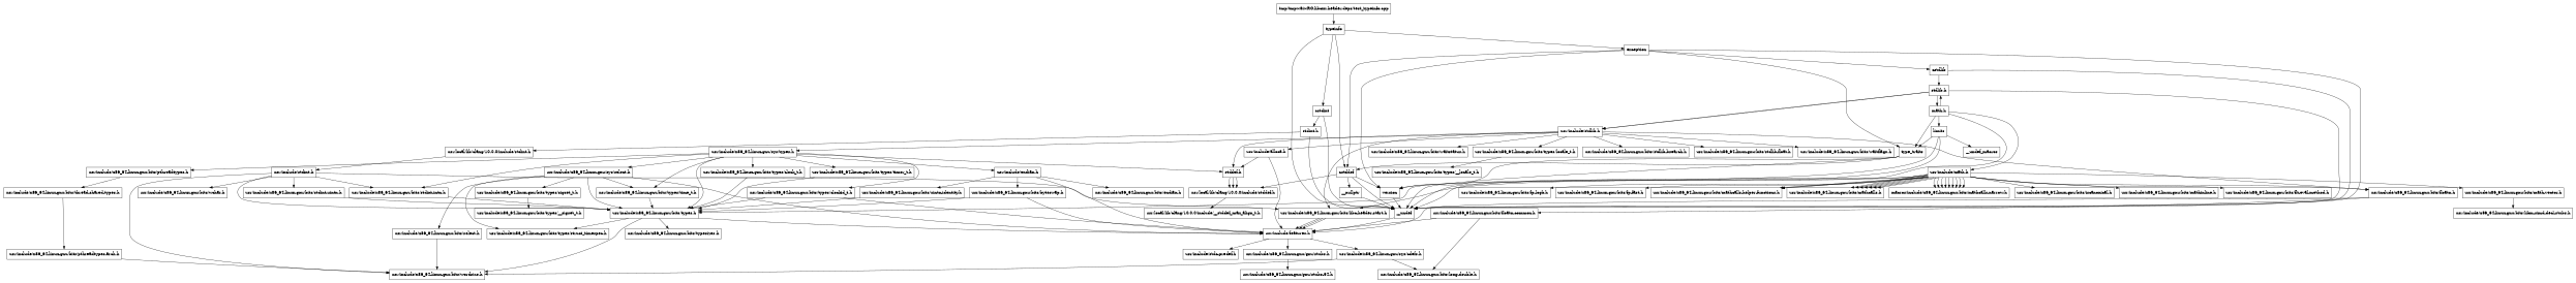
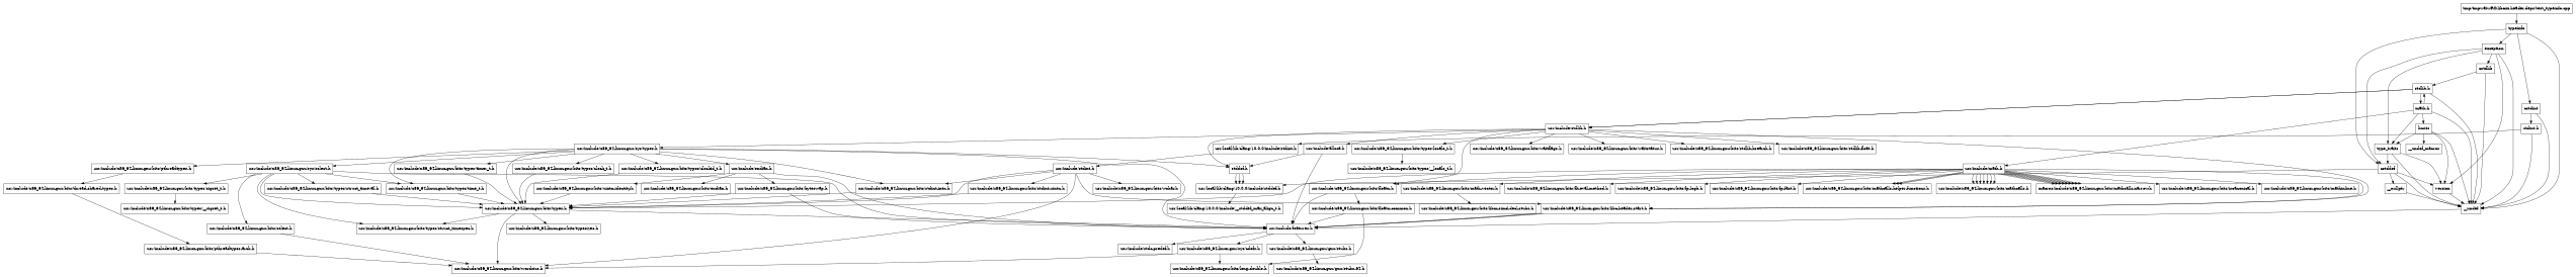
  digraph {
    node [shape=box]
    n1 [label=typeinfo]
    n2 [label=__undef]
    n3 [label=exception]
    n4 [label=cstddef]
    n5 [label=cstdint]
    n6 [label="usr/include/features.h"]
    n7 [label=version]
    n8 [label=cstdlib]
    n9 [label=type_traits]
    n10 [label="usr/local/lib/clang/10.0.0/include/stddef.h"]
    n11 [label=__nullptr]
    n12 [label="stdint.h"]
    n13 [label="tmp/tmpw8iwRO.libcxx.header.deps/test_typeinfo.cpp"]
    n14 [label="usr/include/stdc-predef.h"]
    n15 [label="usr/include/x86_64-linux-gnu/sys/cdefs.h"]
    n16 [label="usr/include/x86_64-linux-gnu/gnu/stubs.h"]
    n17 [label="usr/include/x86_64-linux-gnu/bits/wordsize.h"]
    n18 [label="usr/include/x86_64-linux-gnu/bits/long-double.h"]
    n19 [label="usr/include/x86_64-linux-gnu/gnu/stubs-64.h"]
    n20 [label="stdlib.h"]
    n21 [label="usr/local/lib/clang/10.0.0/include/__stddef_max_align_t.h"]
    n22 [label="usr/include/stdlib.h"]
    n23 [label="math.h"]
    n24 [label="usr/include/x86_64-linux-gnu/bits/libc-header-start.h"]
    n25 [label="stddef.h"]
    n26 [label="usr/include/x86_64-linux-gnu/bits/waitflags.h"]
    n27 [label="usr/include/x86_64-linux-gnu/bits/waitstatus.h"]
    n28 [label="usr/include/x86_64-linux-gnu/bits/floatn.h"]
    n29 [label="usr/include/x86_64-linux-gnu/bits/types/locale_t.h"]
    n30 [label="usr/include/x86_64-linux-gnu/sys/types.h"]
    n31 [label="usr/include/alloca.h"]
    n32 [label="usr/include/x86_64-linux-gnu/bits/stdlib-bsearch.h"]
    n33 [label="usr/include/x86_64-linux-gnu/bits/stdlib-float.h"]
    n34 [label="usr/include/math.h"]
    n35 [label=limits]
    n36 [label="usr/include/x86_64-linux-gnu/bits/floatn-common.h"]
    n37 [label="usr/include/x86_64-linux-gnu/bits/types/__locale_t.h"]
    n38 [label="usr/include/x86_64-linux-gnu/bits/types.h"]
    n39 [label="usr/include/x86_64-linux-gnu/bits/types/clock_t.h"]
    n40 [label="usr/include/x86_64-linux-gnu/bits/types/clockid_t.h"]
    n41 [label="usr/include/x86_64-linux-gnu/bits/types/time_t.h"]
    n42 [label="usr/include/x86_64-linux-gnu/bits/types/timer_t.h"]
    n43 [label="usr/include/x86_64-linux-gnu/bits/stdint-intn.h"]
    n44 [label="usr/include/endian.h"]
    n45 [label="usr/include/x86_64-linux-gnu/sys/select.h"]
    n46 [label="usr/include/x86_64-linux-gnu/bits/pthreadtypes.h"]
    n47 [label="usr/include/x86_64-linux-gnu/bits/typesizes.h"]
    n48 [label="usr/include/x86_64-linux-gnu/bits/types/struct_timespec.h"]
    n49 [label="usr/include/x86_64-linux-gnu/bits/endian.h"]
    n50 [label="usr/include/x86_64-linux-gnu/bits/byteswap.h"]
    n51 [label="usr/include/x86_64-linux-gnu/bits/uintn-identity.h"]
    n52 [label="usr/include/x86_64-linux-gnu/bits/select.h"]
    n53 [label="usr/include/x86_64-linux-gnu/bits/types/sigset_t.h"]
+   n54 [label="usr/include/x86_64-linux-gnu/bits/types/struct_timeval.h"]
    n55 [label="usr/include/x86_64-linux-gnu/bits/thread-shared-types.h"]
    n56 [label="usr/include/x86_64-linux-gnu/bits/types/__sigset_t.h"]
    n57 [label="usr/include/x86_64-linux-gnu/bits/pthreadtypes-arch.h"]
    n58 [label="usr/include/x86_64-linux-gnu/bits/math-vector.h"]
    n59 [label="usr/include/x86_64-linux-gnu/bits/flt-eval-method.h"]
    n60 [label="usr/include/x86_64-linux-gnu/bits/fp-logb.h"]
    n61 [label="usr/include/x86_64-linux-gnu/bits/fp-fast.h"]
    n62 [label="usr/include/x86_64-linux-gnu/bits/mathcalls-helper-functions.h"]
    n63 [label="usr/include/x86_64-linux-gnu/bits/mathcalls.h"]
    n64 [label="macros/include/x86_64-linux-gnu/bits/mathcalls-narrow.h"]
    n65 [label="usr/include/x86_64-linux-gnu/bits/iscanonical.h"]
    n66 [label="usr/include/x86_64-linux-gnu/bits/mathinline.h"]
    n67 [label=__undef_macros]
    n68 [label="usr/include/x86_64-linux-gnu/bits/libm-simd-decl-stubs.h"]
    n69 [label="usr/local/lib/clang/10.0.0/include/stdint.h"]
    n70 [label="usr/include/stdint.h"]
    n71 [label="usr/include/x86_64-linux-gnu/bits/wchar.h"]
    n72 [label="usr/include/x86_64-linux-gnu/bits/stdint-uintn.h"]
    n1 -> n2
    n1 -> n3
    n1 -> n4
    n1 -> n5
    n2 -> n6
    n3 -> n2
    n3 -> n4
    n3 -> n7
    n3 -> n8
    n3 -> n9
    n4 -> n2
    n4 -> n7
    n4 -> n10
    n4 -> n11
    n5 -> n2
    n5 -> n12
    n6 -> n14
    n6 -> n15
    n6 -> n16
    n7 -> n2
    n8 -> n2
    n8 -> n20
    n9 -> n2
    n9 -> n4
    n9 -> n7
    n10 -> n21
    n11 -> n2
    n12 -> n2
    n12 -> n69
    n13 -> n1
    n15 -> n17
    n15 -> n18
    n16 -> n19
    n20 -> n2
    n20 -> n22
    n20 -> n22
    n20 -> n23
    n22 -> n24
    n22 -> n25
    n22 -> n26
    n22 -> n27
    n22 -> n28
    n22 -> n29
    n22 -> n30
    n22 -> n31
    n22 -> n32
    n22 -> n33
    n23 -> n2
    n23 -> n9
    n23 -> n20
    n23 -> n34
    n23 -> n35
    n24 -> n6
    n24 -> n6
    n24 -> n6
    n25 -> n10
    n25 -> n10
    n25 -> n10
    n28 -> n6
    n28 -> n36
    n29 -> n37
-   n40 -> n6
+   n30 -> n6
    n30 -> n25
    n30 -> n38
    n30 -> n39
    n30 -> n40
    n30 -> n41
    n30 -> n42
    n30 -> n43
    n30 -> n44
    n30 -> n45
    n30 -> n46
    n31 -> n6
    n31 -> n25
    n34 -> n24
    n34 -> n28
    n34 -> n38
    n34 -> n58
    n34 -> n59
    n34 -> n60
    n34 -> n61
    n34 -> n62
    n34 -> n62
    n34 -> n62
    n34 -> n63
    n34 -> n63
    n34 -> n63
    n34 -> n63
    n34 -> n63
    n34 -> n63
    n34 -> n63
    n34 -> n64
    n34 -> n64
    n34 -> n64
    n34 -> n64
    n34 -> n64
    n34 -> n64
    n34 -> n64
    n34 -> n64
    n34 -> n64
    n34 -> n65
    n34 -> n66
    n35 -> n2
    n35 -> n7
    n35 -> n9
    n35 -> n67
    n36 -> n6
    n36 -> n18
    n38 -> n6
    n38 -> n17
    n38 -> n47
    n38 -> n48
    n39 -> n38
    n40 -> n38
    n41 -> n38
    n42 -> n38
    n43 -> n38
    n44 -> n6
    n44 -> n49
    n44 -> n50
    n44 -> n51
    n45 -> n6
    n45 -> n38
    n45 -> n41
    n45 -> n48
    n45 -> n52
    n45 -> n53
+   n45 -> n54
    n46 -> n55
    n50 -> n6
    n50 -> n38
    n51 -> n38
    n52 -> n17
    n53 -> n56
+   n54 -> n38
    n55 -> n57
    n57 -> n17
    n58 -> n68
    n69 -> n70
    n70 -> n17
    n70 -> n24
    n70 -> n38
    n70 -> n43
    n70 -> n71
    n70 -> n72
    n72 -> n38
  }
